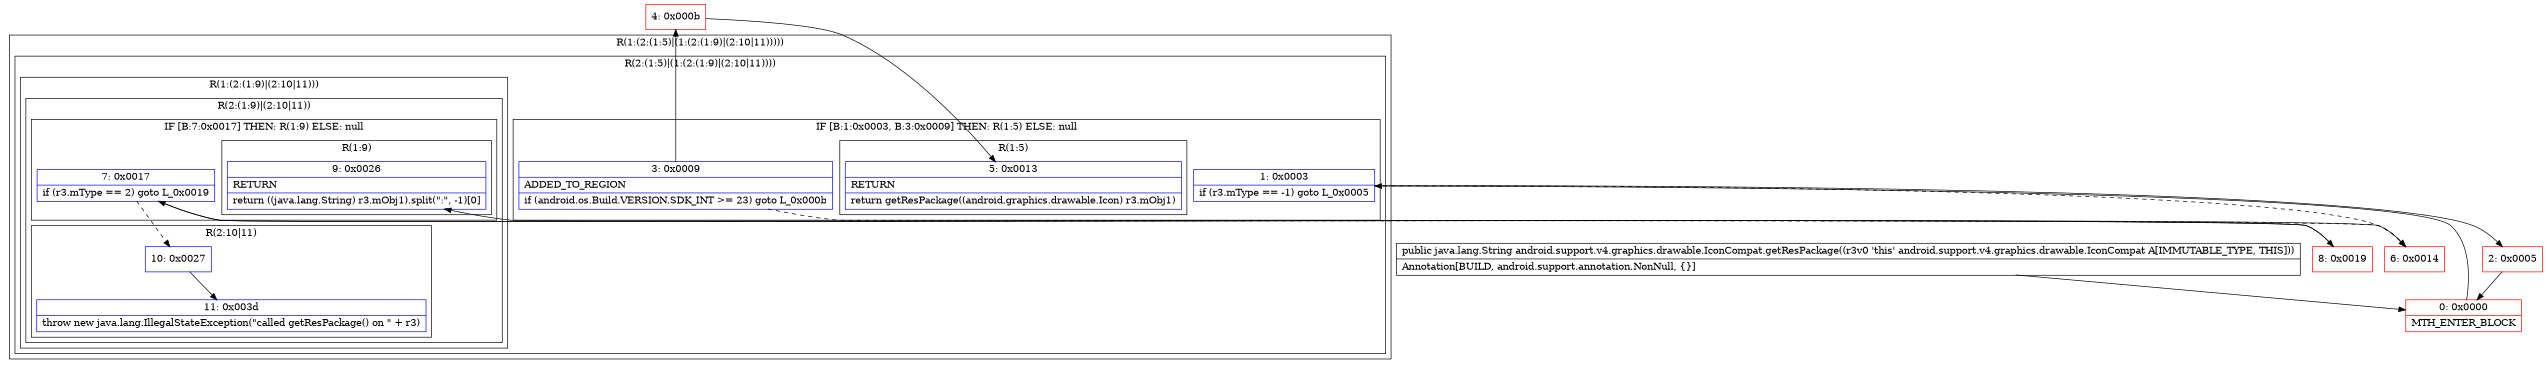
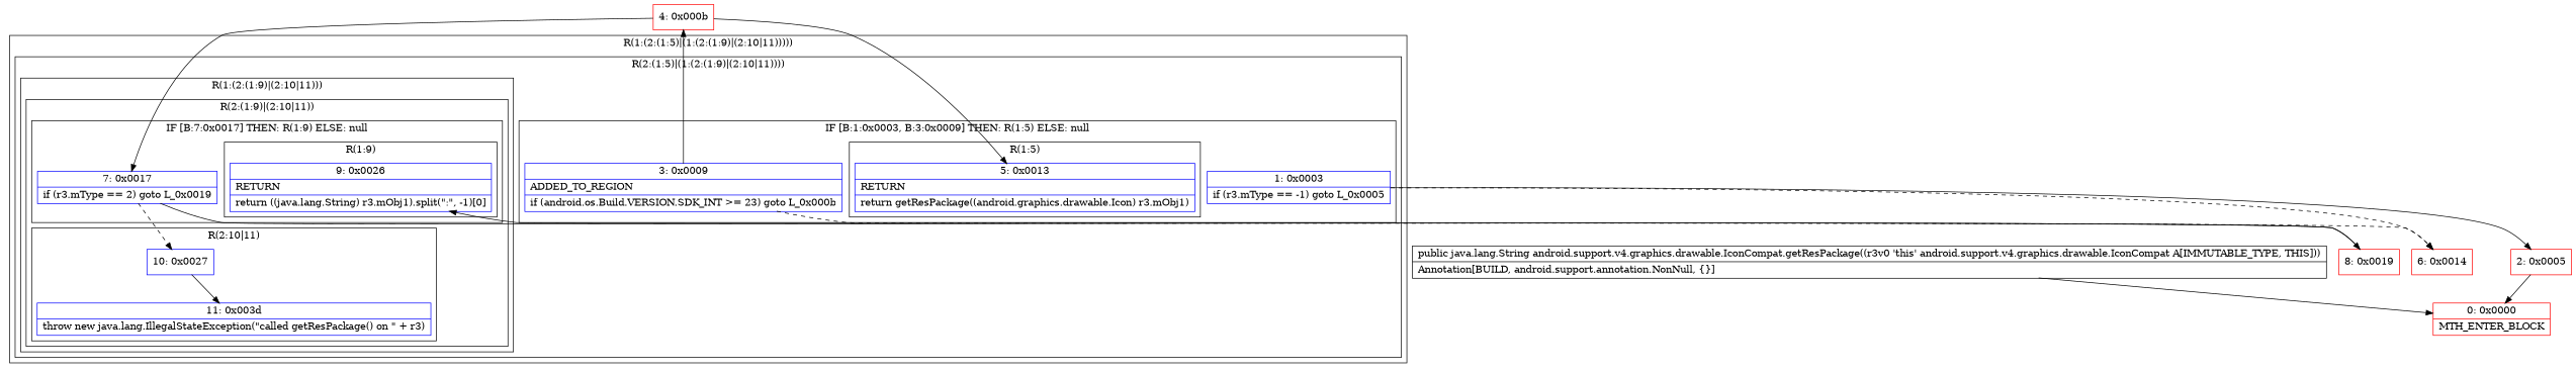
  digraph {
    node [color=blue shape=record]
    n1 [label="{5\:\ 0x0013|RETURN\l|return getResPackage((android.graphics.drawable.Icon) r3.mObj1)\l}"]
    n2 [label="{1\:\ 0x0003|if (r3.mType == \-1) goto L_0x0005\l}"]
    n3 [label="{3\:\ 0x0009|ADDED_TO_REGION\l|if (android.os.Build.VERSION.SDK_INT \>= 23) goto L_0x000b\l}"]
    n4 [label="{9\:\ 0x0026|RETURN\l|return ((java.lang.String) r3.mObj1).split(\":\", \-1)[0]\l}"]
    n5 [label="{7\:\ 0x0017|if (r3.mType == 2) goto L_0x0019\l}"]
    n6 [label="{10\:\ 0x0027}"]
    n7 [label="{11\:\ 0x003d|throw new java.lang.IllegalStateException(\"called getResPackage() on \" + r3)\l}"]
    n8 [color=red label="{2\:\ 0x0005}"]
    n9 [color=red label="{6\:\ 0x0014}"]
    n10 [color=red label="{4\:\ 0x000b}"]
    n11 [color=red label="{8\:\ 0x0019}"]
    n12 [color=red label="{0\:\ 0x0000|MTH_ENTER_BLOCK\l}"]
    n13 [label="{public java.lang.String android.support.v4.graphics.drawable.IconCompat.getResPackage((r3v0 'this' android.support.v4.graphics.drawable.IconCompat A[IMMUTABLE_TYPE, THIS]))  | Annotation[BUILD, android.support.annotation.NonNull, \{\}]\l}" color=""]
    subgraph cluster_1 {
      label="R(1:(2:(1:5)|(1:(2:(1:9)|(2:10|11)))))"
      subgraph cluster_2 {
        label="R(2:(1:5)|(1:(2:(1:9)|(2:10|11))))"
        subgraph cluster_3 {
          label="IF [B:1:0x0003, B:3:0x0009] THEN: R(1:5) ELSE: null"
          n2
          n3
          subgraph cluster_4 {
            label="R(1:5)"
            n1
          }
        }
        subgraph cluster_5 {
          label="R(1:(2:(1:9)|(2:10|11)))"
          subgraph cluster_6 {
            label="R(2:(1:9)|(2:10|11))"
            subgraph cluster_7 {
              label="IF [B:7:0x0017] THEN: R(1:9) ELSE: null"
              n5
              subgraph cluster_8 {
                label="R(1:9)"
                n4
              }
            }
            subgraph cluster_9 {
              label="R(2:10|11)"
              n6
              n7
            }
          }
        }
      }
    }
    n2 -> n8
    n2 -> n9 [style=dashed]
    n3 -> n9 [style=dashed]
    n3 -> n10
    n5 -> n6 [style=dashed]
    n5 -> n11
    n6 -> n7
    n8 -> n12
-   n9 -> n5
+   n10 -> n5
    n10 -> n1
    n11 -> n4
-   n12 -> n2
    n13 -> n12
  }
